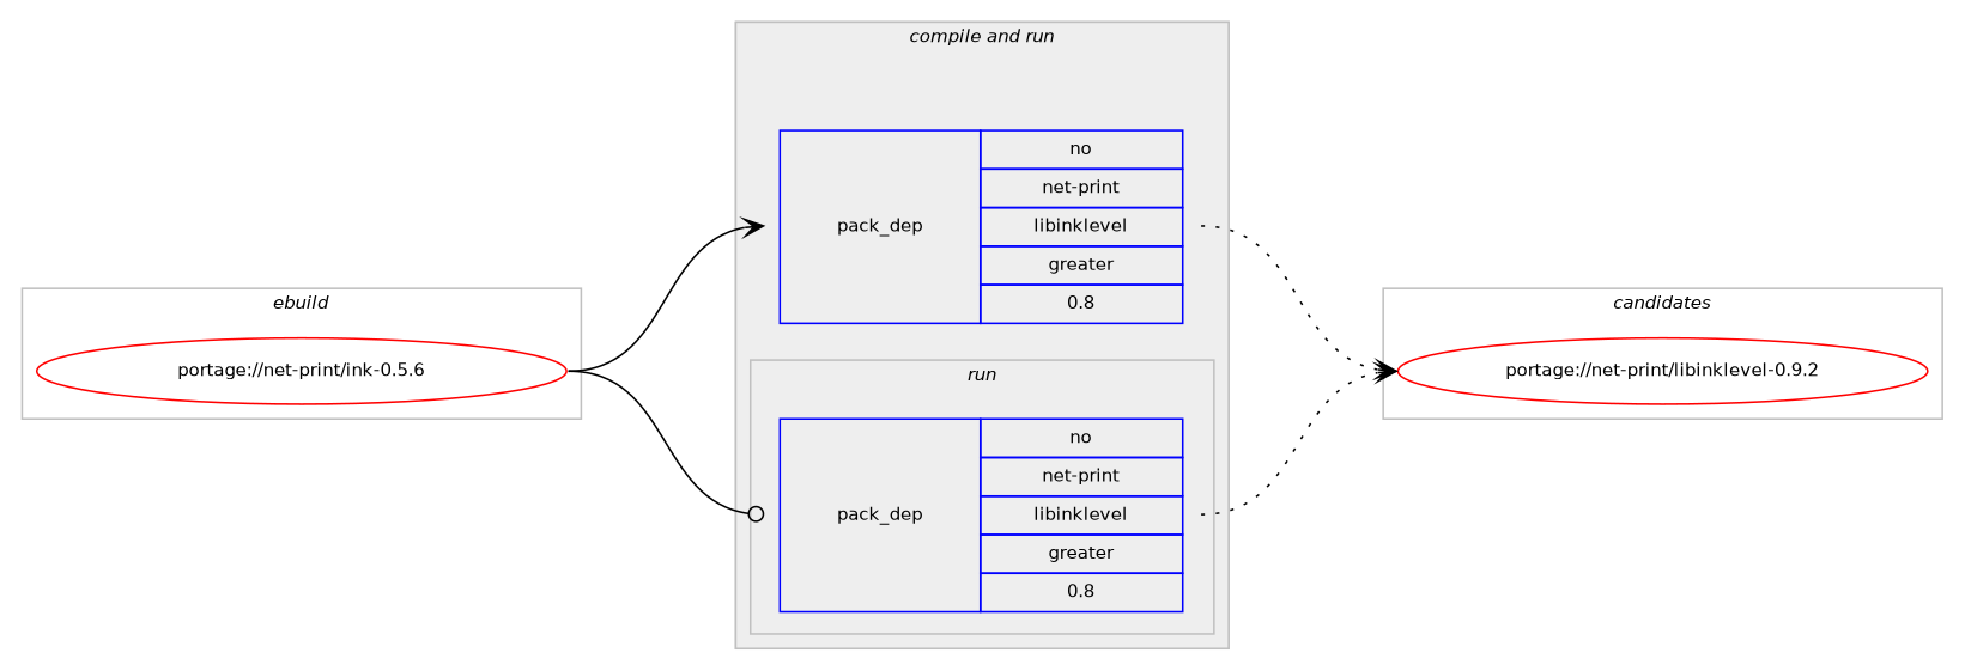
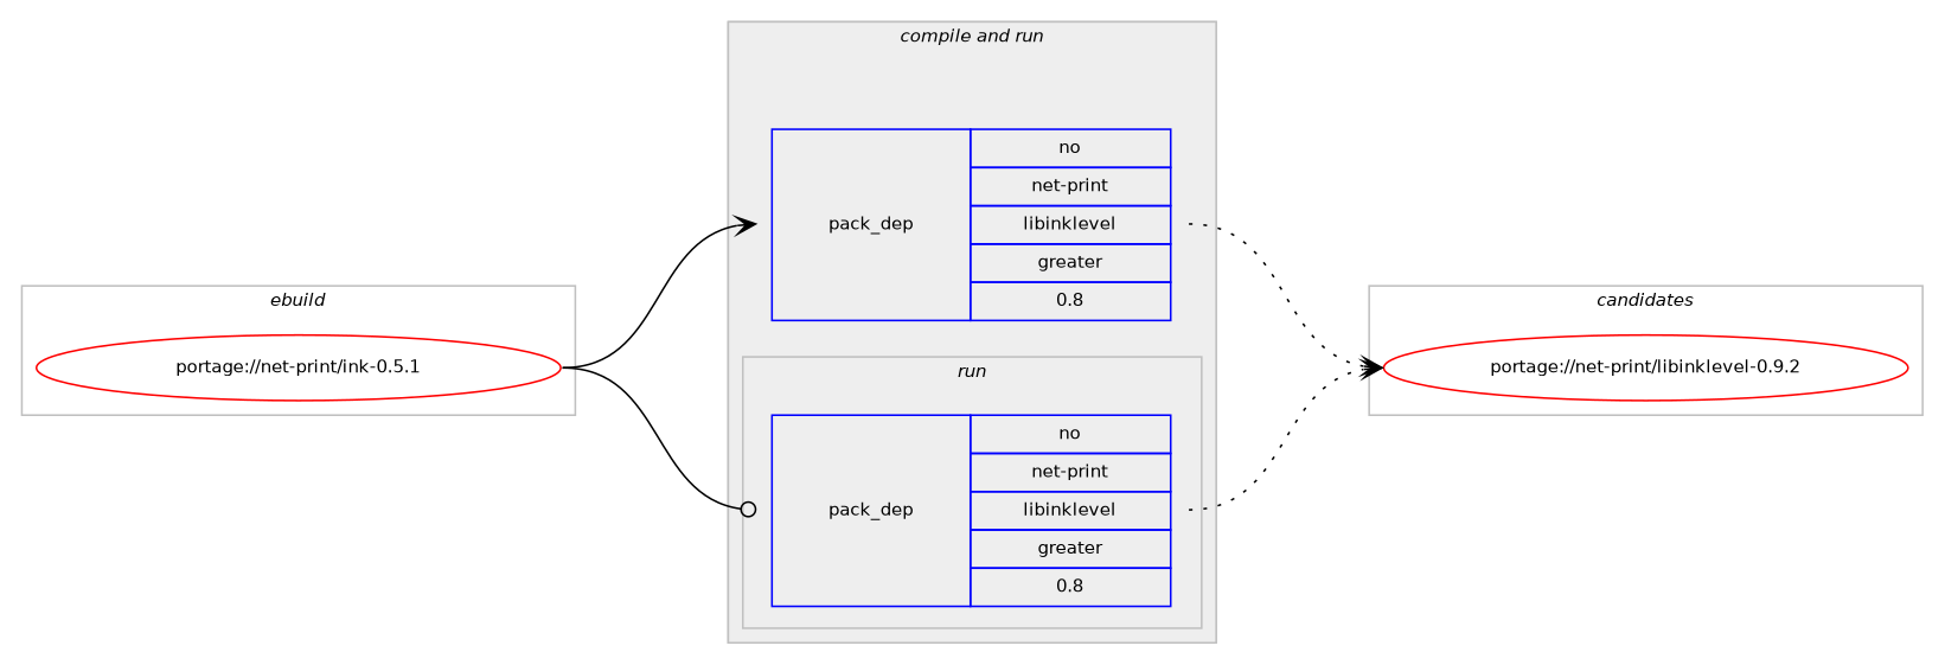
  digraph {
    compound=true
    concentrate=true
    fontname=Helvetica
    fontsize=10
    newrank=true
    rankdir=LR
    ranksep=1.5
    node [color=red fontname=Helvetica fontsize=10]
    edge [arrowhead=vee headport=w style=solid tailport=e weight=20]
-   n1 [label="portage://net-print/ink-0.5.6" width=4]
+   n1 [label="portage://net-print/ink-0.5.1" width=4]
    n2 [color=blue label=<<TABLE BORDER="0" CELLBORDER="1" CELLSPACING="0" CELLPADDING="4" WIDTH="220"><TR><TD ROWSPAN="6" CELLPADDING="30">pack_dep</TD></TR><TR><TD WIDTH="110">no</TD></TR><TR><TD>net-print</TD></TR><TR><TD>libinklevel</TD></TR><TR><TD>greater</TD></TR><TR><TD>0.8</TD></TR></TABLE>> shape=none]
    n3 [color=blue label=<<TABLE BORDER="0" CELLBORDER="1" CELLSPACING="0" CELLPADDING="4" WIDTH="220"><TR><TD ROWSPAN="6" CELLPADDING="30">pack_dep</TD></TR><TR><TD WIDTH="110">no</TD></TR><TR><TD>net-print</TD></TR><TR><TD>libinklevel</TD></TR><TR><TD>greater</TD></TR><TR><TD>0.8</TD></TR></TABLE>> shape=none]
    n4 [label="portage://net-print/libinklevel-0.9.2" width=4]
    subgraph cluster_1 {
      color=gray
      label=<<i>ebuild</i>>
      rank=same
      n1
    }
    subgraph cluster_2 {
      color=gray
      label=<<i>dependencies</i>>
      subgraph cluster_3 {
        color=gray
        fillcolor="#eeeeee"
        label=<<i>compile</i>>
        style=filled
        subgraph sub_4 {
          color=gray
          fillcolor="#eeeeee"
          label=<<i>compile</i>>
          style=filled
          n2
        }
      }
      subgraph cluster_5 {
        color=gray
        fillcolor="#eeeeee"
        label=<<i>compile and run</i>>
        style=filled
      }
      subgraph cluster_6 {
        color=gray
        fillcolor="#eeeeee"
        label=<<i>run</i>>
        style=filled
        subgraph sub_7 {
          color=gray
          fillcolor="#eeeeee"
          label=<<i>run</i>>
          style=filled
          n3
        }
      }
    }
    subgraph cluster_8 {
      color=gray
      label=<<i>candidates</i>>
      rank=same
      subgraph sub_9 {
        color=black
        label=<<i>candidates</i>>
        nodesep=1
        rank=same
        n4
      }
      subgraph sub_10 {
        color=black
        label=<<i>candidates</i>>
        nodesep=1
        rank=same
        n4
      }
    }
    n1 -> n2
    n1 -> n3 [arrowhead=odot]
    n2 -> n4 [style=dotted weight=100]
    n3 -> n4 [style=dotted weight=100]
  }
